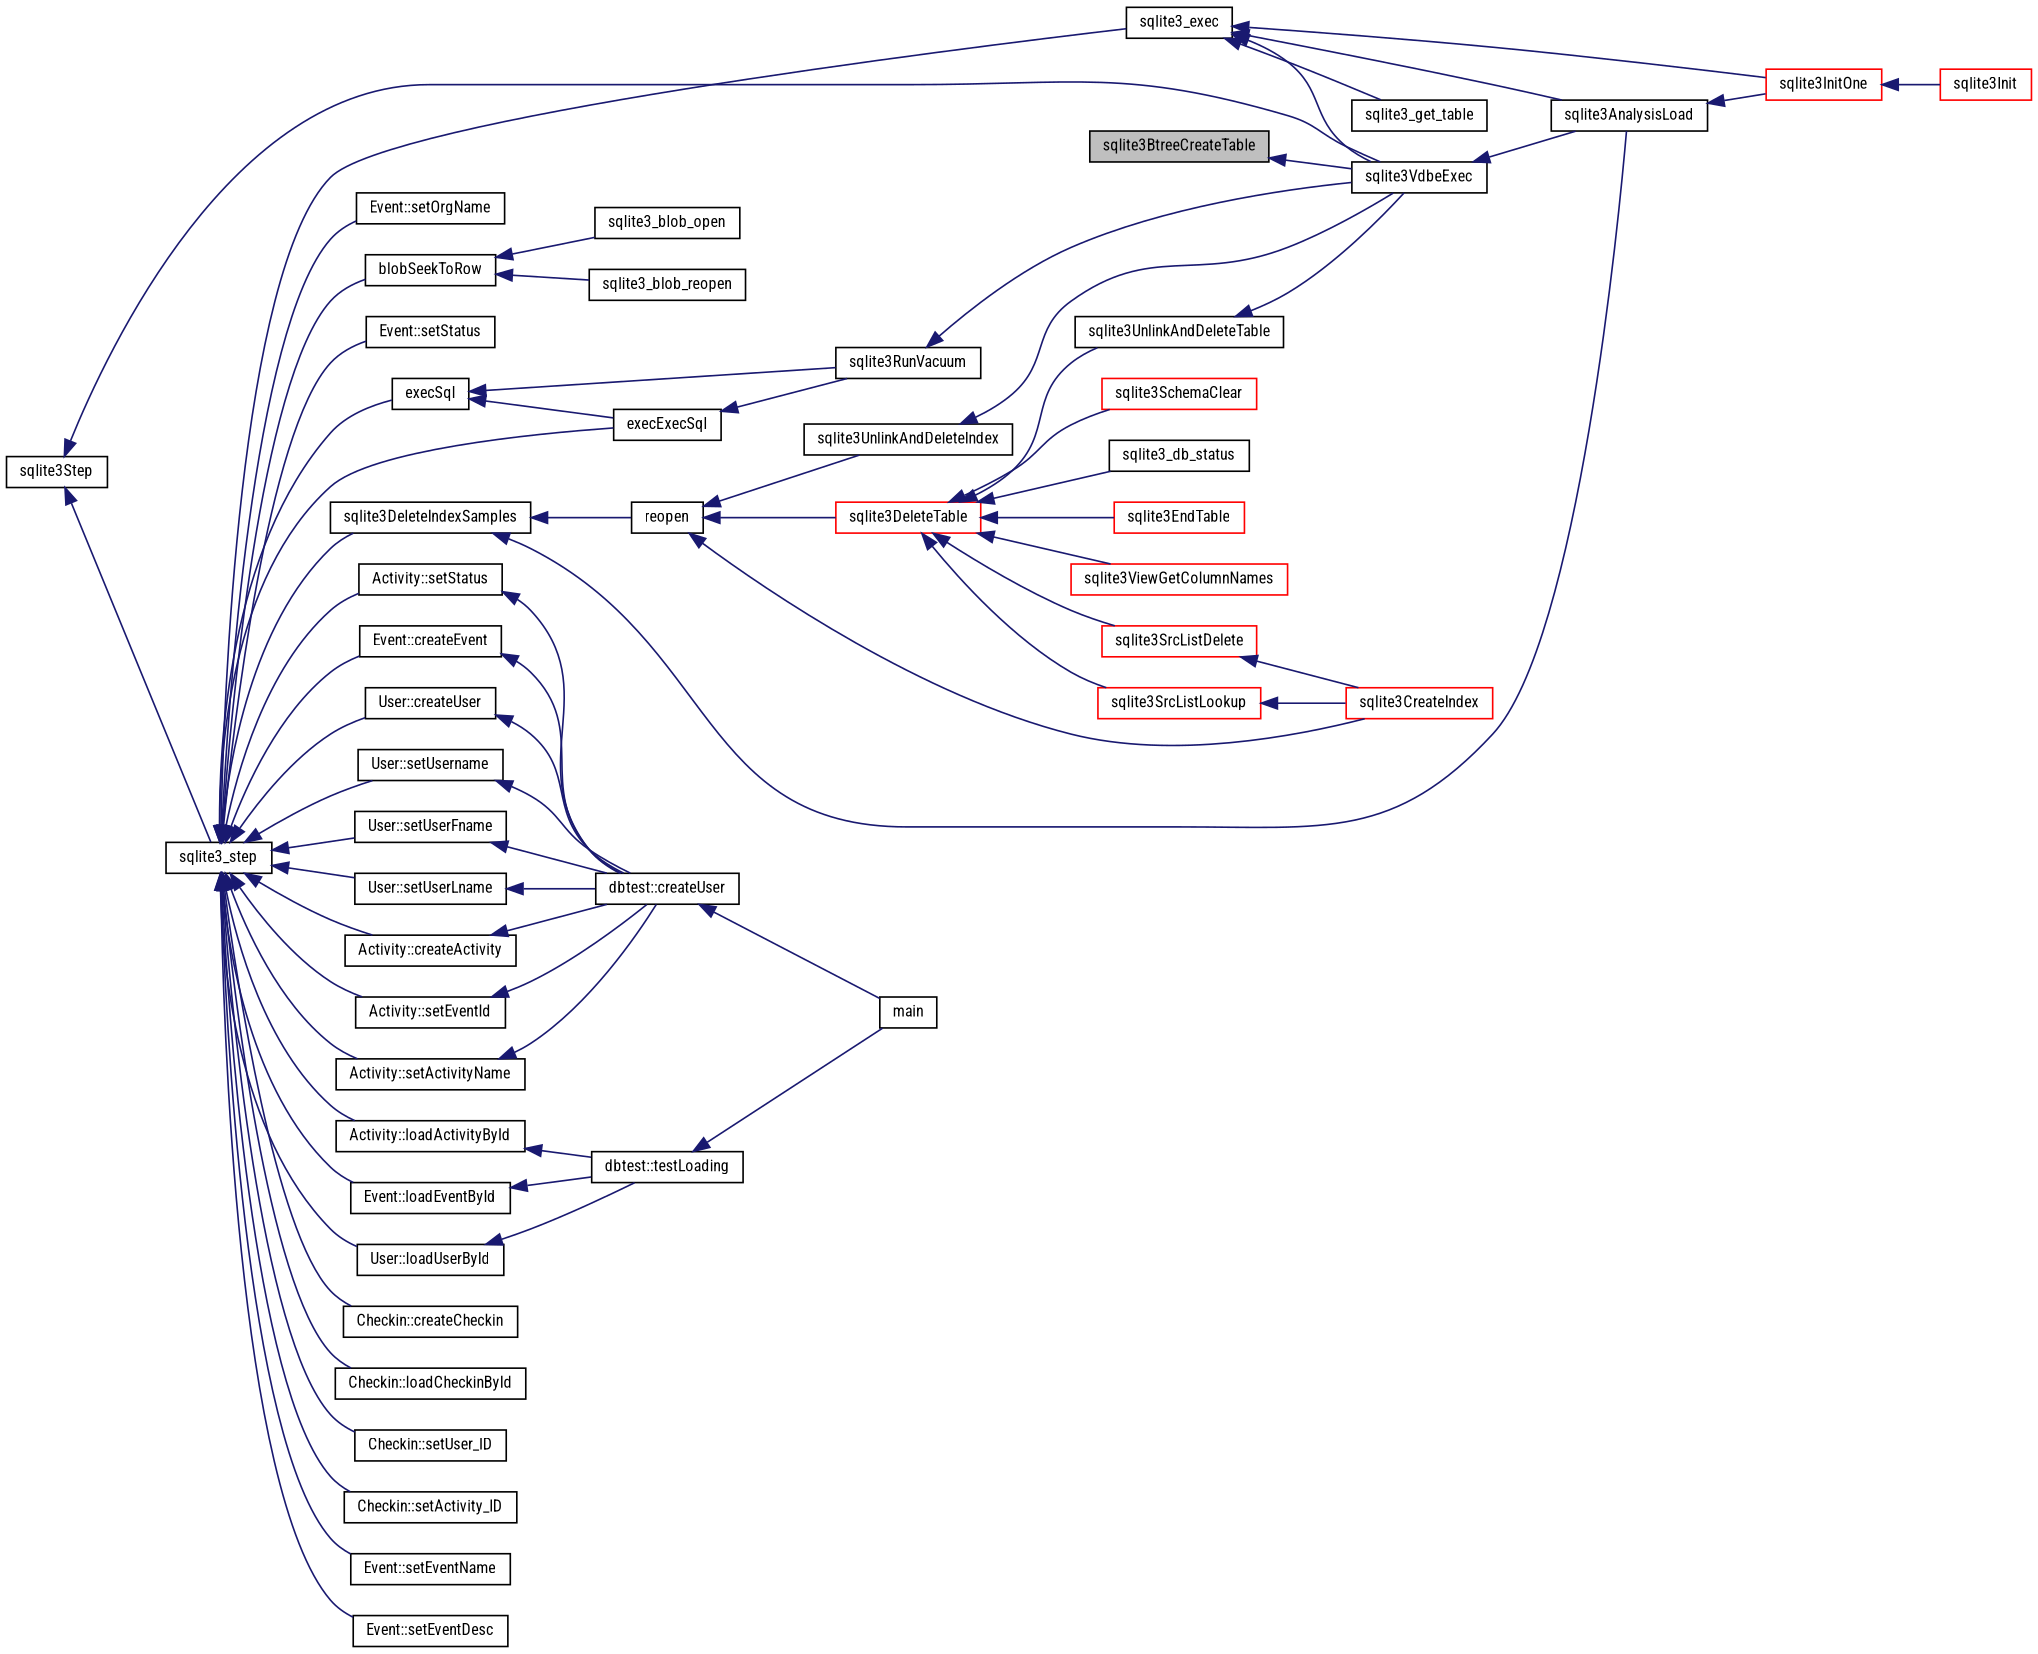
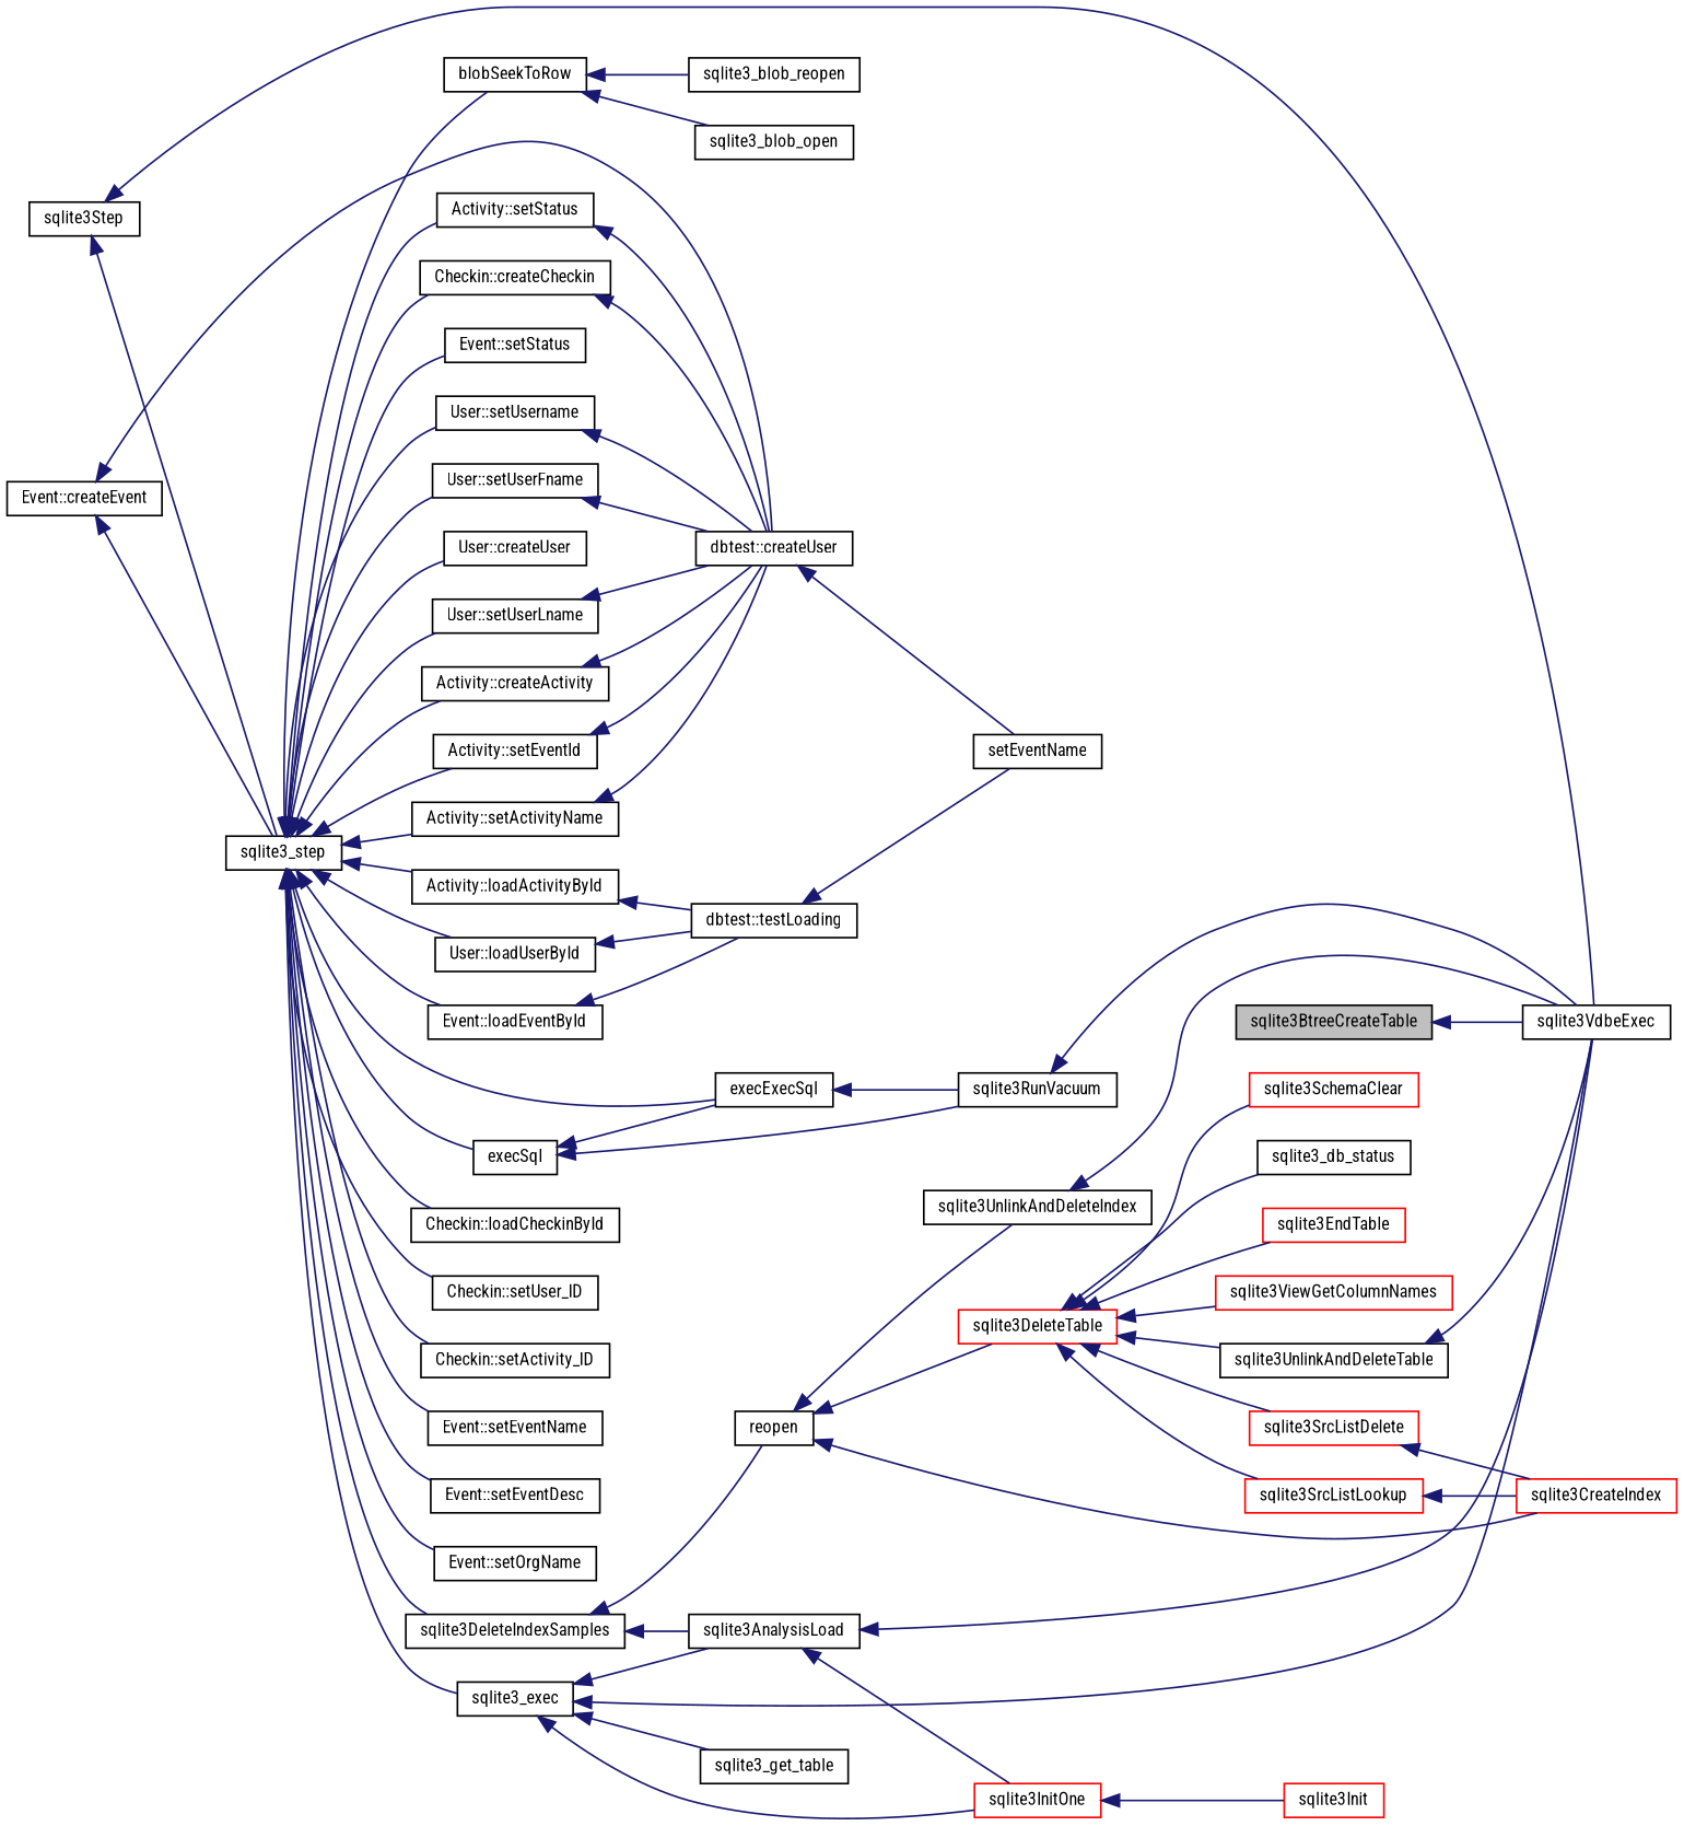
  digraph {
    fontname="Roboto Condensed"
    rankdir=LR
    node [color=black fillcolor=white fontname="Roboto Condensed" fontsize=10 shape=record style=filled]
    edge [color=midnightblue dir=back fontname="Roboto Condensed" fontsize=10 labelfontname=FreeSans labelfontsize=10 style=solid]
    n1 [fillcolor=grey75 fontcolor=black height=0.2 label=sqlite3BtreeCreateTable width=0.4]
    n2 [height=0.2 label=sqlite3VdbeExec width=0.4]
    n3 [height=0.2 label=sqlite3Step width=0.4]
    n4 [height=0.2 label=sqlite3_step width=0.4]
    n5 [height=0.2 label="Activity::createActivity" width=0.4]
    n6 [height=0.2 label="Activity::loadActivityById" width=0.4]
    n7 [height=0.2 label="Activity::setEventId" width=0.4]
    n8 [height=0.2 label="Activity::setActivityName" width=0.4]
    n9 [height=0.2 label="Activity::setStatus" width=0.4]
    n10 [height=0.2 label="Checkin::createCheckin" width=0.4]
    n11 [height=0.2 label="Checkin::loadCheckinById" width=0.4]
    n12 [height=0.2 label="Checkin::setUser_ID" width=0.4]
    n13 [height=0.2 label="Checkin::setActivity_ID" width=0.4]
    n14 [height=0.2 label="Event::createEvent" width=0.4]
    n15 [height=0.2 label="Event::loadEventById" width=0.4]
    n16 [height=0.2 label="Event::setEventName" width=0.4]
    n17 [height=0.2 label="Event::setEventDesc" width=0.4]
    n18 [height=0.2 label="Event::setOrgName" width=0.4]
    n19 [height=0.2 label="Event::setStatus" width=0.4]
    n20 [height=0.2 label=blobSeekToRow width=0.4]
    n21 [height=0.2 label=sqlite3DeleteIndexSamples width=0.4]
    n22 [height=0.2 label=sqlite3_exec width=0.4]
    n23 [height=0.2 label=execSql width=0.4]
    n24 [height=0.2 label=execExecSql width=0.4]
    n25 [height=0.2 label="User::createUser" width=0.4]
    n26 [height=0.2 label="User::loadUserById" width=0.4]
    n27 [height=0.2 label="User::setUsername" width=0.4]
    n28 [height=0.2 label="User::setUserFname" width=0.4]
    n29 [height=0.2 label="User::setUserLname" width=0.4]
    n30 [height=0.2 label="dbtest::createUser" width=0.4]
    n31 [height=0.2 label="dbtest::testLoading" width=0.4]
    n32 [height=0.2 label=sqlite3_blob_open width=0.4]
    n33 [height=0.2 label=sqlite3_blob_reopen width=0.4]
    n34 [height=0.2 label=sqlite3AnalysisLoad width=0.4]
    n35 [height=0.2 label=reopen width=0.4]
    n36 [color=red height=0.2 label=sqlite3InitOne width=0.4]
    n37 [height=0.2 label=sqlite3_get_table width=0.4]
    n38 [height=0.2 label=sqlite3RunVacuum width=0.4]
-   n39 [height=0.2 label=main width=0.4]
+   n39 [height=0.2 label=setEventName width=0.4]
    n40 [height=0.2 label=sqlite3UnlinkAndDeleteIndex width=0.4]
    n41 [color=red height=0.2 label=sqlite3DeleteTable width=0.4]
    n42 [color=red height=0.2 label=sqlite3CreateIndex width=0.4]
    n43 [color=red height=0.2 label=sqlite3Init width=0.4]
    n44 [height=0.2 label=sqlite3_db_status width=0.4]
    n45 [height=0.2 label=sqlite3UnlinkAndDeleteTable width=0.4]
    n46 [color=red height=0.2 label=sqlite3EndTable width=0.4]
    n47 [color=red height=0.2 label=sqlite3ViewGetColumnNames width=0.4]
    n48 [color=red height=0.2 label=sqlite3SrcListDelete width=0.4]
    n49 [color=red height=0.2 label=sqlite3SchemaClear width=0.4]
    n50 [color=red height=0.2 label=sqlite3SrcListLookup width=0.4]
    n1 -> n2
    n3 -> n2
    n3 -> n4
    n4 -> n5
    n4 -> n6
    n4 -> n7
    n4 -> n8
    n4 -> n9
    n4 -> n10
    n4 -> n11
    n4 -> n12
    n4 -> n13
-   n4 -> n14
+   n14 -> n4
    n4 -> n15
    n4 -> n16
    n4 -> n17
    n4 -> n18
    n4 -> n19
    n4 -> n20
    n4 -> n21
    n4 -> n22
    n4 -> n23
    n4 -> n24
    n4 -> n25
    n4 -> n26
    n4 -> n27
    n4 -> n28
    n4 -> n29
    n5 -> n30
    n6 -> n31
    n7 -> n30
    n8 -> n30
    n9 -> n30
    n14 -> n30
    n15 -> n31
    n20 -> n32
    n20 -> n33
    n21 -> n34
    n21 -> n35
    n22 -> n2
    n22 -> n34
    n22 -> n36
    n22 -> n37
    n23 -> n24
    n23 -> n38
    n24 -> n38
-   n25 -> n30
+   n10 -> n30
    n26 -> n31
    n27 -> n30
    n28 -> n30
    n29 -> n30
    n30 -> n39
    n31 -> n39
-   n2 -> n34
+   n34 -> n2
    n34 -> n36
    n35 -> n40
    n35 -> n41
    n35 -> n42
    n36 -> n43
    n38 -> n2
    n40 -> n2
    n41 -> n44
    n41 -> n45
    n41 -> n46
    n41 -> n47
    n41 -> n48
    n41 -> n49
    n41 -> n50
    n45 -> n2
    n48 -> n42
    n50 -> n42
  }
